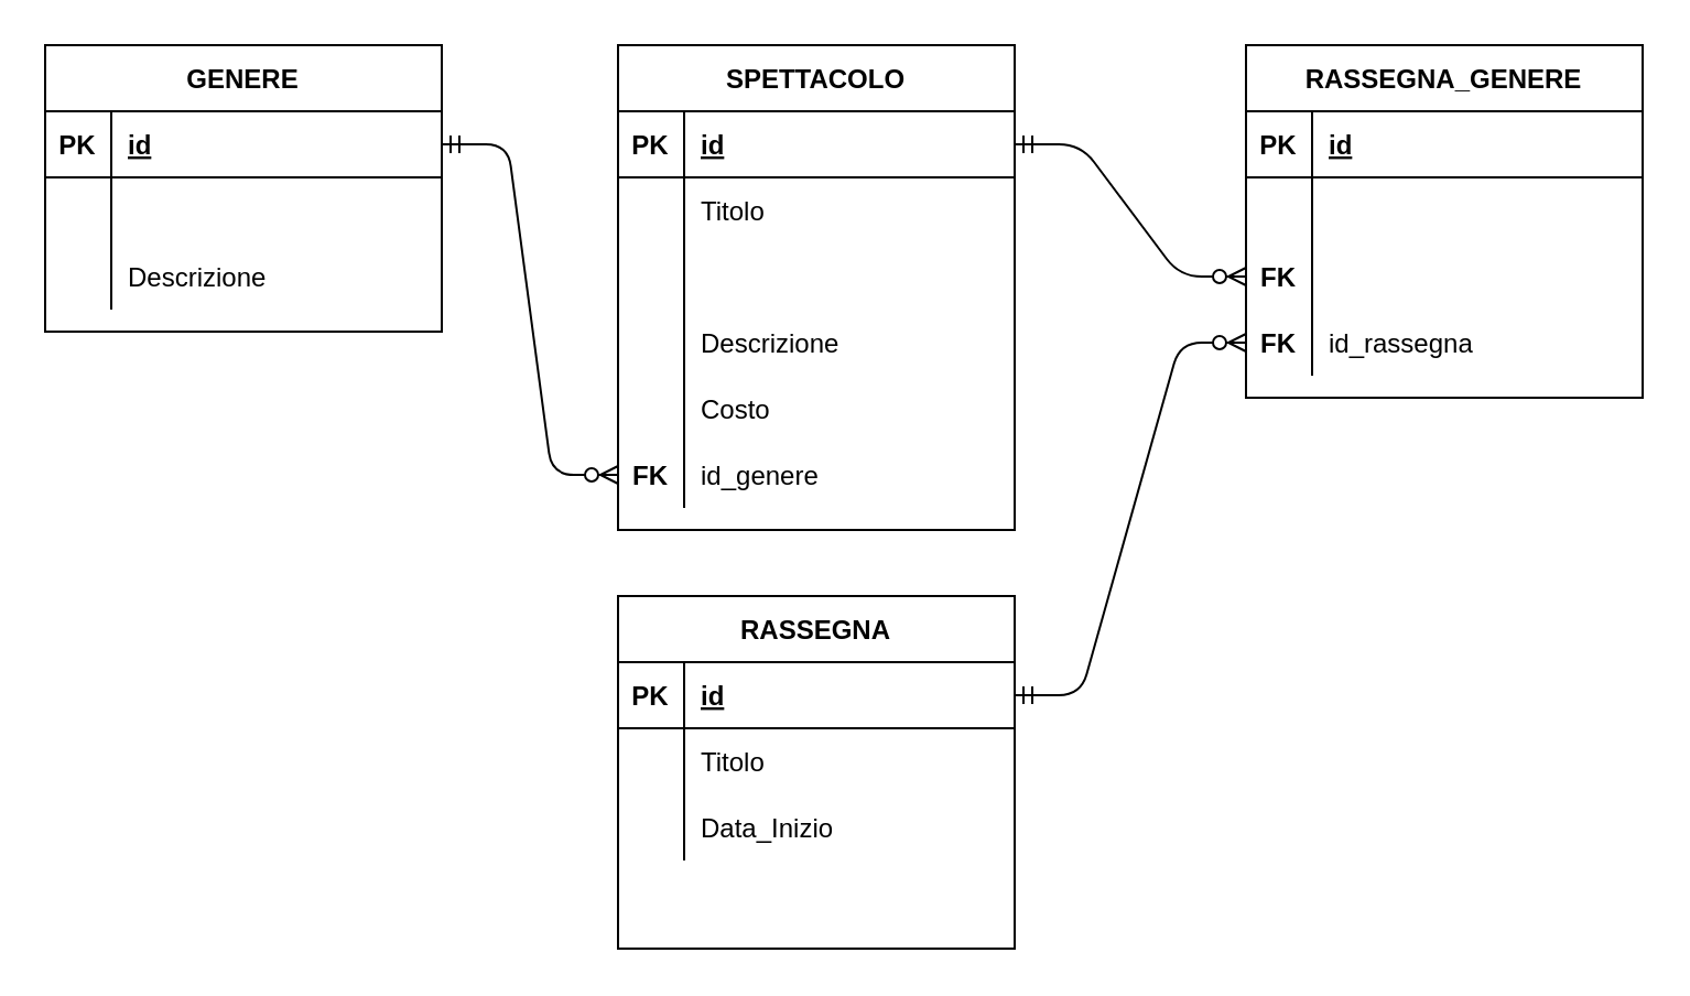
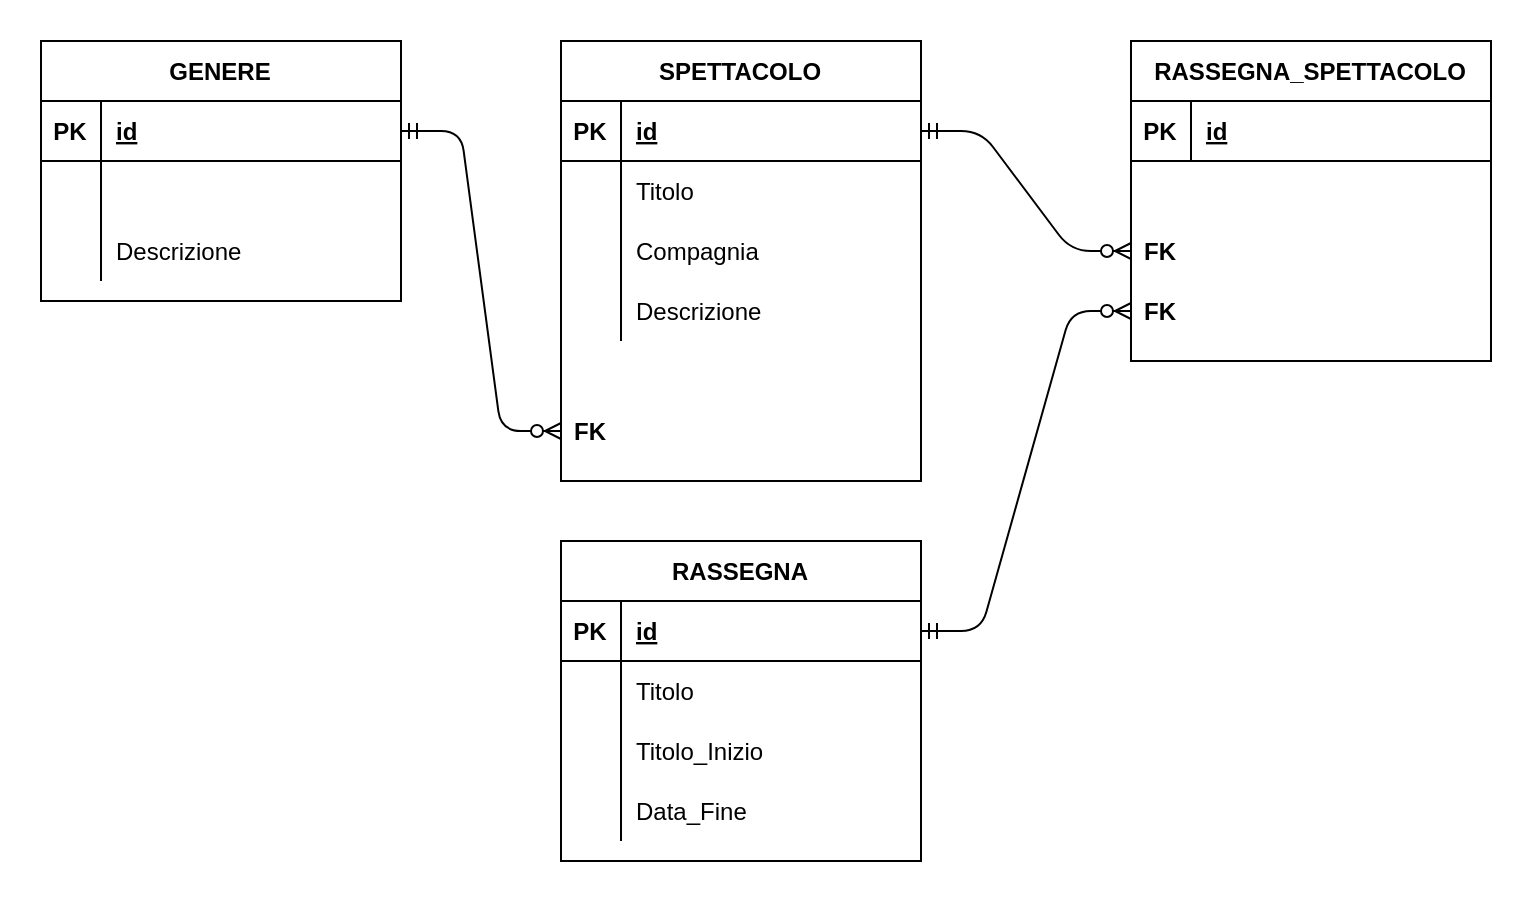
  <mxCell id="0" />
  <mxCell id="1" parent="0" />
  <mxCell id="2" value="GENERE" style="shape=table;startSize=30;container=1;collapsible=1;childLayout=tableLayout;fixedRows=1;rowLines=0;fontStyle=1;align=center;resizeLast=1;" parent="1" vertex="1"><mxGeometry x="20" y="20" width="180" height="130" as="geometry"><mxRectangle x="40" y="40" width="80" height="30" as="alternateBounds" /></mxGeometry></mxCell>
  <mxCell id="3" value="" style="shape=partialRectangle;collapsible=0;dropTarget=0;pointerEvents=0;fillColor=none;top=0;left=0;bottom=1;right=0;points=[[0,0.5],[1,0.5]];portConstraint=eastwest;" parent="2" vertex="1"><mxGeometry y="30" width="180" height="30" as="geometry" /></mxCell>
  <mxCell id="4" value="PK" style="shape=partialRectangle;connectable=0;fillColor=none;top=0;left=0;bottom=0;right=0;fontStyle=1;overflow=hidden;" parent="3" vertex="1"><mxGeometry width="30" height="30" as="geometry" /></mxCell>
  <mxCell id="5" value="id" style="shape=partialRectangle;connectable=0;fillColor=none;top=0;left=0;bottom=0;right=0;align=left;spacingLeft=6;fontStyle=5;overflow=hidden;" parent="3" vertex="1"><mxGeometry x="30" width="150" height="30" as="geometry" /></mxCell>
  <mxCell id="6" value="" style="shape=partialRectangle;collapsible=0;dropTarget=0;pointerEvents=0;fillColor=none;top=0;left=0;bottom=0;right=0;points=[[0,0.5],[1,0.5]];portConstraint=eastwest;" parent="2" vertex="1"><mxGeometry y="60" width="180" height="30" as="geometry" /></mxCell>
  <mxCell id="7" value="" style="shape=partialRectangle;connectable=0;fillColor=none;top=0;left=0;bottom=0;right=0;editable=1;overflow=hidden;" parent="6" vertex="1"><mxGeometry width="30" height="30" as="geometry" /></mxCell>
  <mxCell id="8" value="" style="shape=partialRectangle;collapsible=0;dropTarget=0;pointerEvents=0;fillColor=none;top=0;left=0;bottom=0;right=0;points=[[0,0.5],[1,0.5]];portConstraint=eastwest;" parent="2" vertex="1"><mxGeometry y="90" width="180" height="30" as="geometry" /></mxCell>
  <mxCell id="9" value="" style="shape=partialRectangle;connectable=0;fillColor=none;top=0;left=0;bottom=0;right=0;editable=1;overflow=hidden;" parent="8" vertex="1"><mxGeometry width="30" height="30" as="geometry" /></mxCell>
  <mxCell id="10" value="Descrizione" style="shape=partialRectangle;connectable=0;fillColor=none;top=0;left=0;bottom=0;right=0;align=left;spacingLeft=6;overflow=hidden;" parent="8" vertex="1"><mxGeometry x="30" width="150" height="30" as="geometry" /></mxCell>
  <mxCell id="11" value="SPETTACOLO" style="shape=table;startSize=30;container=1;collapsible=1;childLayout=tableLayout;fixedRows=1;rowLines=0;fontStyle=1;align=center;resizeLast=1;" parent="1" vertex="1"><mxGeometry x="280" y="20" width="180" height="220" as="geometry"><mxRectangle x="180" y="40" width="110" height="30" as="alternateBounds" /></mxGeometry></mxCell>
  <mxCell id="12" value="" style="shape=partialRectangle;collapsible=0;dropTarget=0;pointerEvents=0;fillColor=none;top=0;left=0;bottom=1;right=0;points=[[0,0.5],[1,0.5]];portConstraint=eastwest;" parent="11" vertex="1"><mxGeometry y="30" width="180" height="30" as="geometry" /></mxCell>
  <mxCell id="13" value="PK" style="shape=partialRectangle;connectable=0;fillColor=none;top=0;left=0;bottom=0;right=0;fontStyle=1;overflow=hidden;" parent="12" vertex="1"><mxGeometry width="30" height="30" as="geometry" /></mxCell>
  <mxCell id="14" value="id" style="shape=partialRectangle;connectable=0;fillColor=none;top=0;left=0;bottom=0;right=0;align=left;spacingLeft=6;fontStyle=5;overflow=hidden;" parent="12" vertex="1"><mxGeometry x="30" width="150" height="30" as="geometry" /></mxCell>
  <mxCell id="15" value="" style="shape=partialRectangle;collapsible=0;dropTarget=0;pointerEvents=0;fillColor=none;top=0;left=0;bottom=0;right=0;points=[[0,0.5],[1,0.5]];portConstraint=eastwest;" parent="11" vertex="1"><mxGeometry y="60" width="180" height="30" as="geometry" /></mxCell>
  <mxCell id="16" value="" style="shape=partialRectangle;connectable=0;fillColor=none;top=0;left=0;bottom=0;right=0;editable=1;overflow=hidden;" parent="15" vertex="1"><mxGeometry width="30" height="30" as="geometry" /></mxCell>
  <mxCell id="17" value="Titolo" style="shape=partialRectangle;connectable=0;fillColor=none;top=0;left=0;bottom=0;right=0;align=left;spacingLeft=6;overflow=hidden;" parent="15" vertex="1"><mxGeometry x="30" width="150" height="30" as="geometry" /></mxCell>
  <mxCell id="18" value="" style="shape=partialRectangle;collapsible=0;dropTarget=0;pointerEvents=0;fillColor=none;top=0;left=0;bottom=0;right=0;points=[[0,0.5],[1,0.5]];portConstraint=eastwest;" parent="11" vertex="1"><mxGeometry y="90" width="180" height="30" as="geometry" /></mxCell>
  <mxCell id="19" value="" style="shape=partialRectangle;connectable=0;fillColor=none;top=0;left=0;bottom=0;right=0;editable=1;overflow=hidden;" parent="18" vertex="1"><mxGeometry width="30" height="30" as="geometry" /></mxCell>
+ <mxCell id="20" value="Compagnia" style="shape=partialRectangle;connectable=0;fillColor=none;top=0;left=0;bottom=0;right=0;align=left;spacingLeft=6;overflow=hidden;" parent="18" vertex="1"><mxGeometry x="30" width="150" height="30" as="geometry" /></mxCell>
  <mxCell id="21" value="" style="shape=partialRectangle;collapsible=0;dropTarget=0;pointerEvents=0;fillColor=none;top=0;left=0;bottom=0;right=0;points=[[0,0.5],[1,0.5]];portConstraint=eastwest;" parent="11" vertex="1"><mxGeometry y="120" width="180" height="30" as="geometry" /></mxCell>
  <mxCell id="22" value="" style="shape=partialRectangle;connectable=0;fillColor=none;top=0;left=0;bottom=0;right=0;editable=1;overflow=hidden;" parent="21" vertex="1"><mxGeometry width="30" height="30" as="geometry" /></mxCell>
  <mxCell id="23" value="Descrizione" style="shape=partialRectangle;connectable=0;fillColor=none;top=0;left=0;bottom=0;right=0;align=left;spacingLeft=6;overflow=hidden;" parent="21" vertex="1"><mxGeometry x="30" width="150" height="30" as="geometry" /></mxCell>
  <mxCell id="24" value="" style="shape=partialRectangle;collapsible=0;dropTarget=0;pointerEvents=0;fillColor=none;top=0;left=0;bottom=0;right=0;points=[[0,0.5],[1,0.5]];portConstraint=eastwest;" parent="11" vertex="1"><mxGeometry y="150" width="180" height="30" as="geometry" /></mxCell>
  <mxCell id="25" value="" style="shape=partialRectangle;connectable=0;fillColor=none;top=0;left=0;bottom=0;right=0;editable=1;overflow=hidden;" parent="24" vertex="1"><mxGeometry width="30" height="30" as="geometry" /></mxCell>
- <mxCell id="26" value="Costo" style="shape=partialRectangle;connectable=0;fillColor=none;top=0;left=0;bottom=0;right=0;align=left;spacingLeft=6;overflow=hidden;" parent="24" vertex="1"><mxGeometry x="30" width="150" height="30" as="geometry" /></mxCell>
  <mxCell id="27" value="" style="shape=partialRectangle;collapsible=0;dropTarget=0;pointerEvents=0;fillColor=none;top=0;left=0;bottom=0;right=0;points=[[0,0.5],[1,0.5]];portConstraint=eastwest;" parent="11" vertex="1"><mxGeometry y="180" width="180" height="30" as="geometry" /></mxCell>
  <mxCell id="28" value="FK" style="shape=partialRectangle;connectable=0;fillColor=none;top=0;left=0;bottom=0;right=0;editable=1;overflow=hidden;fontStyle=1" parent="27" vertex="1"><mxGeometry width="30" height="30" as="geometry" /></mxCell>
- <mxCell id="29" value="id_genere" style="shape=partialRectangle;connectable=0;fillColor=none;top=0;left=0;bottom=0;right=0;align=left;spacingLeft=6;overflow=hidden;" parent="27" vertex="1"><mxGeometry x="30" width="150" height="30" as="geometry" /></mxCell>
  <mxCell id="30" value="RASSEGNA" style="shape=table;startSize=30;container=1;collapsible=1;childLayout=tableLayout;fixedRows=1;rowLines=0;fontStyle=1;align=center;resizeLast=1;" parent="1" vertex="1"><mxGeometry x="280" y="270" width="180" height="160" as="geometry"><mxRectangle x="180" y="280" width="100" height="30" as="alternateBounds" /></mxGeometry></mxCell>
  <mxCell id="31" value="" style="shape=partialRectangle;collapsible=0;dropTarget=0;pointerEvents=0;fillColor=none;top=0;left=0;bottom=1;right=0;points=[[0,0.5],[1,0.5]];portConstraint=eastwest;" parent="30" vertex="1"><mxGeometry y="30" width="180" height="30" as="geometry" /></mxCell>
  <mxCell id="32" value="PK" style="shape=partialRectangle;connectable=0;fillColor=none;top=0;left=0;bottom=0;right=0;fontStyle=1;overflow=hidden;" parent="31" vertex="1"><mxGeometry width="30" height="30" as="geometry" /></mxCell>
  <mxCell id="33" value="id" style="shape=partialRectangle;connectable=0;fillColor=none;top=0;left=0;bottom=0;right=0;align=left;spacingLeft=6;fontStyle=5;overflow=hidden;" parent="31" vertex="1"><mxGeometry x="30" width="150" height="30" as="geometry" /></mxCell>
  <mxCell id="34" value="" style="shape=partialRectangle;collapsible=0;dropTarget=0;pointerEvents=0;fillColor=none;top=0;left=0;bottom=0;right=0;points=[[0,0.5],[1,0.5]];portConstraint=eastwest;" parent="30" vertex="1"><mxGeometry y="60" width="180" height="30" as="geometry" /></mxCell>
  <mxCell id="35" value="" style="shape=partialRectangle;connectable=0;fillColor=none;top=0;left=0;bottom=0;right=0;editable=1;overflow=hidden;" parent="34" vertex="1"><mxGeometry width="30" height="30" as="geometry" /></mxCell>
  <mxCell id="36" value="Titolo" style="shape=partialRectangle;connectable=0;fillColor=none;top=0;left=0;bottom=0;right=0;align=left;spacingLeft=6;overflow=hidden;" parent="34" vertex="1"><mxGeometry x="30" width="150" height="30" as="geometry" /></mxCell>
  <mxCell id="37" value="" style="shape=partialRectangle;collapsible=0;dropTarget=0;pointerEvents=0;fillColor=none;top=0;left=0;bottom=0;right=0;points=[[0,0.5],[1,0.5]];portConstraint=eastwest;" parent="30" vertex="1"><mxGeometry y="90" width="180" height="30" as="geometry" /></mxCell>
  <mxCell id="38" value="" style="shape=partialRectangle;connectable=0;fillColor=none;top=0;left=0;bottom=0;right=0;editable=1;overflow=hidden;" parent="37" vertex="1"><mxGeometry width="30" height="30" as="geometry" /></mxCell>
- <mxCell id="39" value="Data_Inizio" style="shape=partialRectangle;connectable=0;fillColor=none;top=0;left=0;bottom=0;right=0;align=left;spacingLeft=6;overflow=hidden;" parent="37" vertex="1"><mxGeometry x="30" width="150" height="30" as="geometry" /></mxCell>
+ <mxCell id="39" value="Titolo_Inizio" style="shape=partialRectangle;connectable=0;fillColor=none;top=0;left=0;bottom=0;right=0;align=left;spacingLeft=6;overflow=hidden;" parent="37" vertex="1"><mxGeometry x="30" width="150" height="30" as="geometry" /></mxCell>
  <mxCell id="40" value="" style="shape=partialRectangle;collapsible=0;dropTarget=0;pointerEvents=0;fillColor=none;top=0;left=0;bottom=0;right=0;points=[[0,0.5],[1,0.5]];portConstraint=eastwest;" parent="30" vertex="1"><mxGeometry y="120" width="180" height="30" as="geometry" /></mxCell>
  <mxCell id="41" value="" style="shape=partialRectangle;connectable=0;fillColor=none;top=0;left=0;bottom=0;right=0;editable=1;overflow=hidden;" parent="40" vertex="1"><mxGeometry width="30" height="30" as="geometry" /></mxCell>
- <mxCell id="43" value="RASSEGNA_GENERE" style="shape=table;startSize=30;container=1;collapsible=1;childLayout=tableLayout;fixedRows=1;rowLines=0;fontStyle=1;align=center;resizeLast=1;" parent="1" vertex="1"><mxGeometry x="565" y="20" width="180" height="160" as="geometry"><mxRectangle x="420" y="40" width="180" height="30" as="alternateBounds" /></mxGeometry></mxCell>
+ <mxCell id="42" value="Data_Fine" style="shape=partialRectangle;connectable=0;fillColor=none;top=0;left=0;bottom=0;right=0;align=left;spacingLeft=6;overflow=hidden;" parent="40" vertex="1"><mxGeometry x="30" width="150" height="30" as="geometry" /></mxCell>
+ <mxCell id="43" value="RASSEGNA_SPETTACOLO" style="shape=table;startSize=30;container=1;collapsible=1;childLayout=tableLayout;fixedRows=1;rowLines=0;fontStyle=1;align=center;resizeLast=1;" parent="1" vertex="1"><mxGeometry x="565" y="20" width="180" height="160" as="geometry"><mxRectangle x="420" y="40" width="180" height="30" as="alternateBounds" /></mxGeometry></mxCell>
  <mxCell id="44" value="" style="shape=partialRectangle;collapsible=0;dropTarget=0;pointerEvents=0;fillColor=none;top=0;left=0;bottom=1;right=0;points=[[0,0.5],[1,0.5]];portConstraint=eastwest;" parent="43" vertex="1"><mxGeometry y="30" width="180" height="30" as="geometry" /></mxCell>
  <mxCell id="45" value="PK" style="shape=partialRectangle;connectable=0;fillColor=none;top=0;left=0;bottom=0;right=0;fontStyle=1;overflow=hidden;" parent="44" vertex="1"><mxGeometry width="30" height="30" as="geometry" /></mxCell>
  <mxCell id="46" value="id" style="shape=partialRectangle;connectable=0;fillColor=none;top=0;left=0;bottom=0;right=0;align=left;spacingLeft=6;fontStyle=5;overflow=hidden;" parent="44" vertex="1"><mxGeometry x="30" width="150" height="30" as="geometry" /></mxCell>
  <mxCell id="47" value="" style="shape=partialRectangle;collapsible=0;dropTarget=0;pointerEvents=0;fillColor=none;top=0;left=0;bottom=0;right=0;points=[[0,0.5],[1,0.5]];portConstraint=eastwest;" parent="43" vertex="1"><mxGeometry y="60" width="180" height="30" as="geometry" /></mxCell>
  <mxCell id="48" value="" style="shape=partialRectangle;connectable=0;fillColor=none;top=0;left=0;bottom=0;right=0;editable=1;overflow=hidden;" parent="47" vertex="1"><mxGeometry width="30" height="30" as="geometry" /></mxCell>
  <mxCell id="49" value="" style="shape=partialRectangle;collapsible=0;dropTarget=0;pointerEvents=0;fillColor=none;top=0;left=0;bottom=0;right=0;points=[[0,0.5],[1,0.5]];portConstraint=eastwest;" parent="43" vertex="1"><mxGeometry y="90" width="180" height="30" as="geometry" /></mxCell>
  <mxCell id="50" value="FK" style="shape=partialRectangle;connectable=0;fillColor=none;top=0;left=0;bottom=0;right=0;editable=1;overflow=hidden;fontStyle=1" parent="49" vertex="1"><mxGeometry width="30" height="30" as="geometry" /></mxCell>
  <mxCell id="51" value="" style="shape=partialRectangle;collapsible=0;dropTarget=0;pointerEvents=0;fillColor=none;top=0;left=0;bottom=0;right=0;points=[[0,0.5],[1,0.5]];portConstraint=eastwest;" parent="43" vertex="1"><mxGeometry y="120" width="180" height="30" as="geometry" /></mxCell>
  <mxCell id="52" value="FK" style="shape=partialRectangle;connectable=0;fillColor=none;top=0;left=0;bottom=0;right=0;editable=1;overflow=hidden;fontStyle=1" parent="51" vertex="1"><mxGeometry width="30" height="30" as="geometry" /></mxCell>
- <mxCell id="53" value="id_rassegna" style="shape=partialRectangle;connectable=0;fillColor=none;top=0;left=0;bottom=0;right=0;align=left;spacingLeft=6;overflow=hidden;" parent="51" vertex="1"><mxGeometry x="30" width="150" height="30" as="geometry" /></mxCell>
  <mxCell id="54" value="" style="edgeStyle=entityRelationEdgeStyle;fontSize=12;html=1;endArrow=ERzeroToMany;startArrow=ERmandOne;exitX=1;exitY=0.5;exitDx=0;exitDy=0;entryX=0;entryY=0.5;entryDx=0;entryDy=0;" parent="1" source="3" target="27" edge="1"><mxGeometry width="100" height="100" relative="1" as="geometry"><mxPoint x="110" y="320" as="sourcePoint" /><mxPoint x="210" y="220" as="targetPoint" /></mxGeometry></mxCell>
  <mxCell id="55" value="" style="edgeStyle=entityRelationEdgeStyle;fontSize=12;html=1;endArrow=ERzeroToMany;startArrow=ERmandOne;exitX=1;exitY=0.5;exitDx=0;exitDy=0;entryX=0;entryY=0.5;entryDx=0;entryDy=0;" parent="1" source="12" target="49" edge="1"><mxGeometry width="100" height="100" relative="1" as="geometry"><mxPoint x="370" y="290" as="sourcePoint" /><mxPoint x="470" y="190" as="targetPoint" /></mxGeometry></mxCell>
  <mxCell id="56" value="" style="edgeStyle=entityRelationEdgeStyle;fontSize=12;html=1;endArrow=ERzeroToMany;startArrow=ERmandOne;exitX=1;exitY=0.5;exitDx=0;exitDy=0;entryX=0;entryY=0.5;entryDx=0;entryDy=0;" parent="1" source="31" target="51" edge="1"><mxGeometry width="100" height="100" relative="1" as="geometry"><mxPoint x="370" y="290" as="sourcePoint" /><mxPoint x="470" y="190" as="targetPoint" /></mxGeometry></mxCell>
